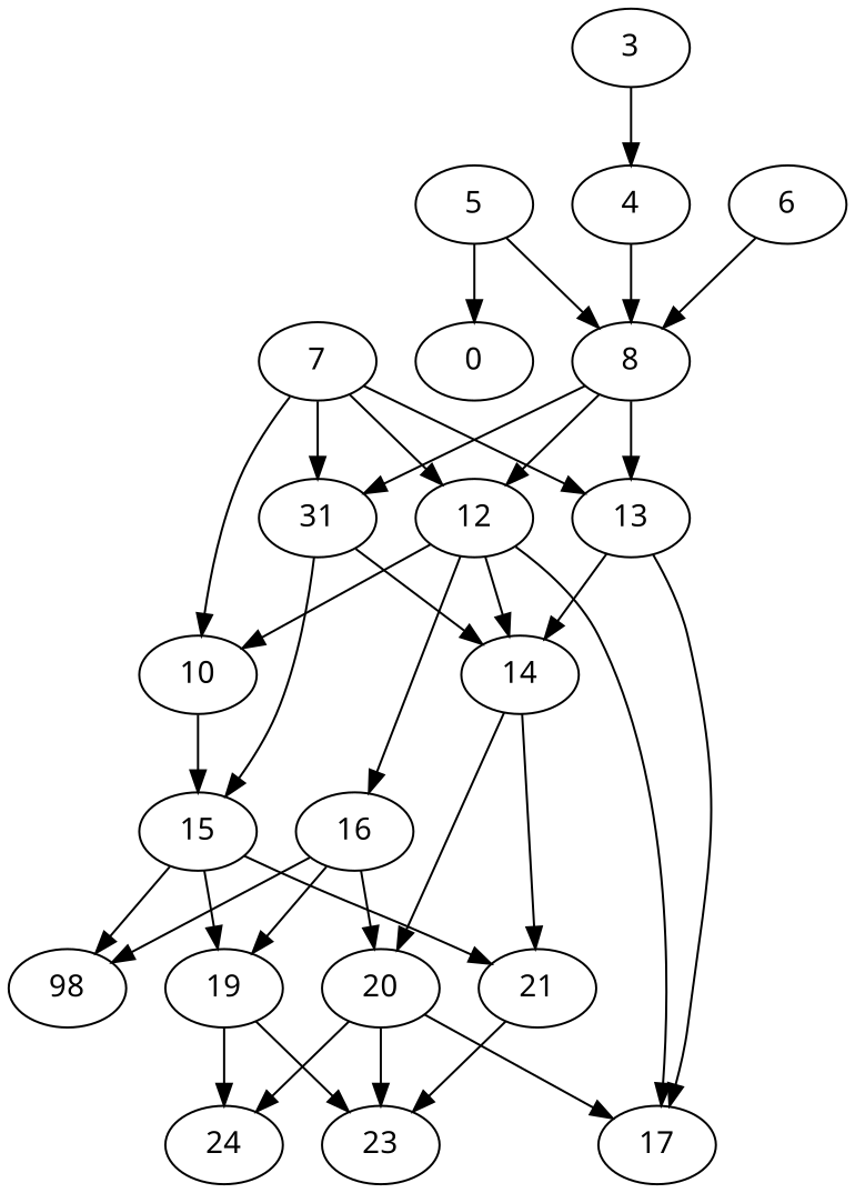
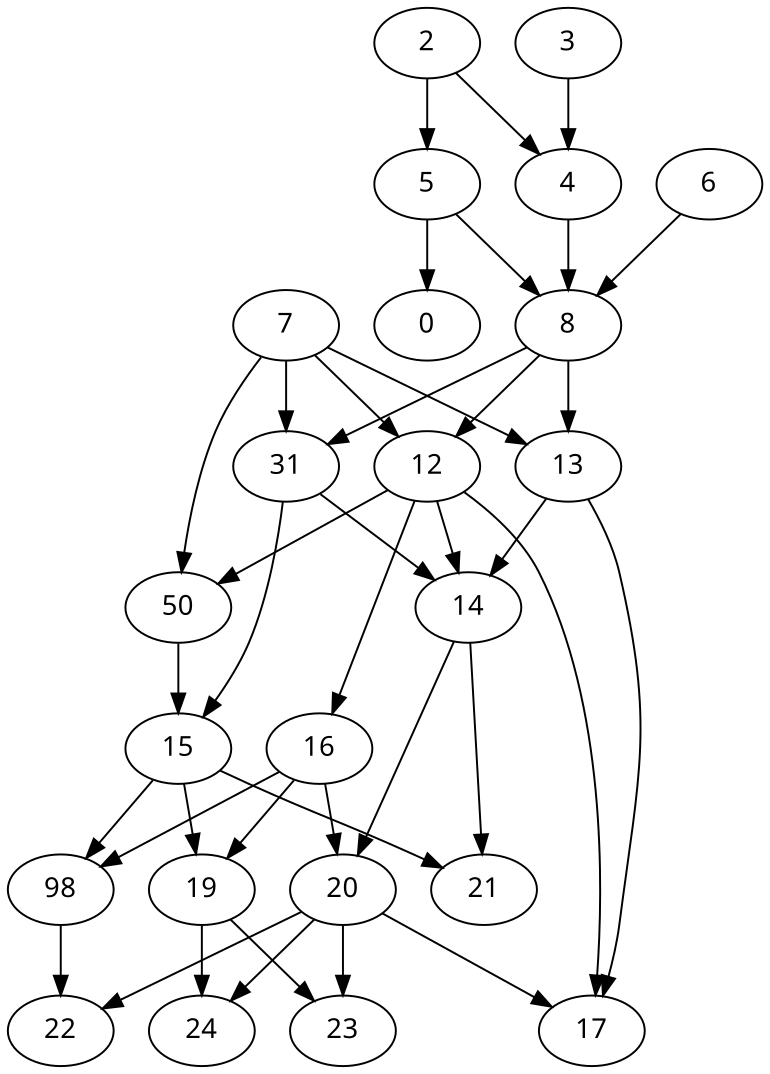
  digraph {
    fontname="Noto Sans"
    node [alpha=0.20 fontname="Noto Sans"]
    edge [fontname="Noto Sans"]
    5 [alpha=0.06 expect_size=31757312]
    8 [alpha=0.17 expect_size=26914816]
    n3 [expect_size=42669056 label=0]
    6 [alpha=0.09 expect_size=30379008]
    n5 [alpha=0.05 expect_size=19148800 label=31]
    12 [alpha=0.11 expect_size=22161408]
    13 [alpha=0.09 expect_size=30036992]
    7 [alpha=0.13 expect_size=22927360]
-   10 [alpha=0.12 expect_size=24705024]
+   10 [alpha=0.12 expect_size=24705024 label=50]
+   2 [alpha=0.03 expect_size=33277952]
    4 [alpha=0.18 expect_size=45981696]
    3 [expect_size=45280256]
    15 [alpha=0.04 expect_size=25509888]
    14 [alpha=0.18 expect_size=29665280]
    16 [alpha=0.19 expect_size=38823936]
    17 [alpha=0.14 expect_size=12560384]
    21 [alpha=0.16 expect_size=17690624]
    n18 [alpha=0.07 expect_size=43991040 label=98]
    19 [alpha=0.08 expect_size=37764096]
    20 [alpha=0.04 expect_size=36748288]
    23 [expect_size=9660416]
+   22 [alpha=0.19 expect_size=29844480]
    24 [alpha=0.18 expect_size=30742528]
    5 -> 8
    5 -> n3
    8 -> n5
    8 -> 12
    8 -> 13
    6 -> 8
    n5 -> 15
    n5 -> 14
    12 -> 10
    12 -> 14
    12 -> 16
    12 -> 17
    13 -> 14
    13 -> 17
    7 -> n5
    7 -> 12
    7 -> 13
    7 -> 10
    10 -> 15
+   2 -> 5
+   2 -> 4
    4 -> 8
    3 -> 4
    15 -> 21
    15 -> n18
    15 -> 19
    14 -> 21
    14 -> 20
    16 -> n18
    16 -> 19
    16 -> 20
-   21 -> 23
+   n18 -> 22
    19 -> 23
    19 -> 24
    20 -> 17
    20 -> 23
+   20 -> 22
    20 -> 24
  }
